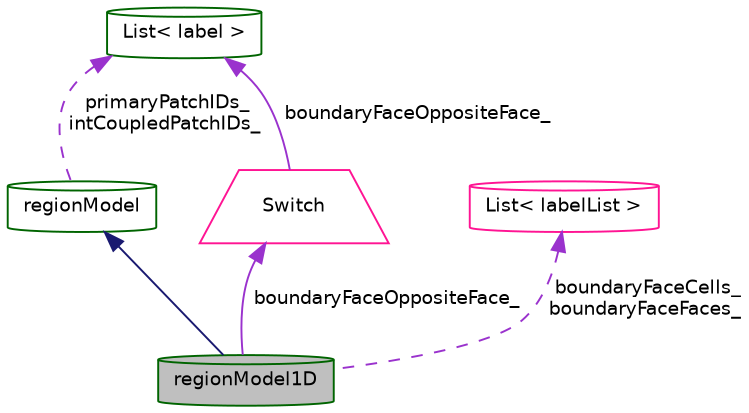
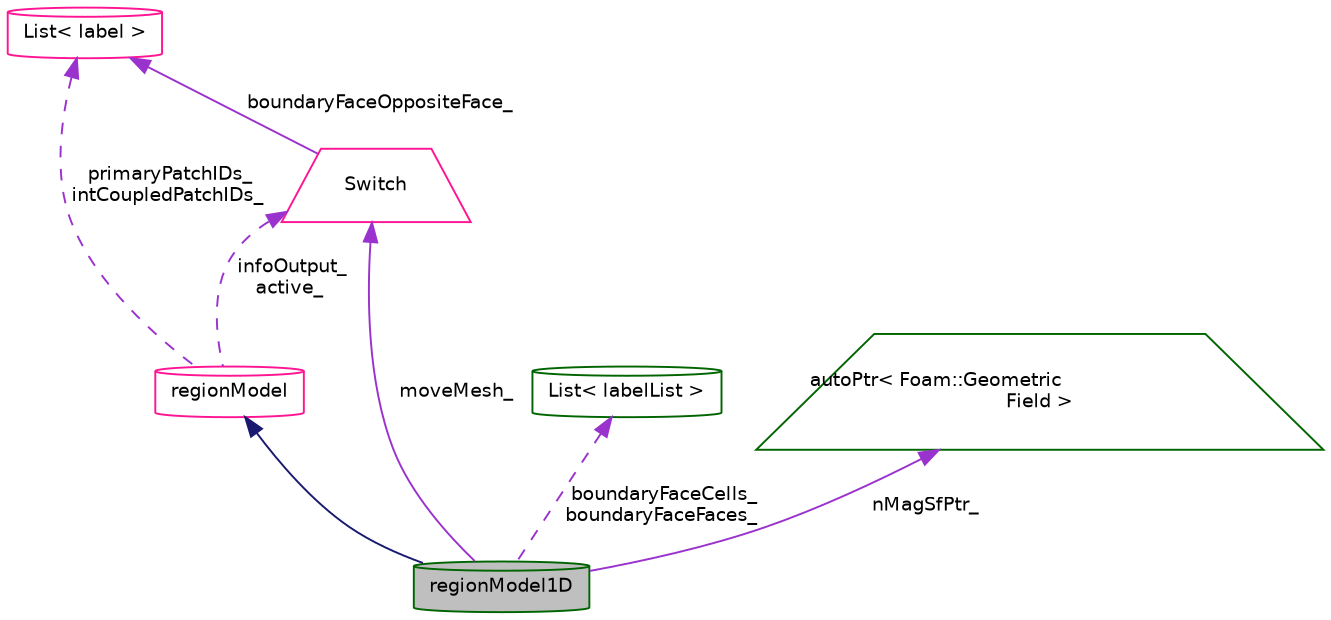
  digraph {
    node [color=deeppink fontname=Helvetica fontsize=10 shape=cylinder]
    edge [color=darkorchid3 dir=back fontname=Helvetica fontsize=10 labelfontname=Helvetica labelfontsize=10 style=solid]
    n1 [color=darkgreen fillcolor=grey75 fontcolor=black height=0.2 label=regionModel1D style=filled width=0.4]
-   n2 [color=darkgreen height=0.2 label=regionModel width=0.4]
+   n2 [height=0.2 label=regionModel width=0.4]
    n3 [height=0.2 label=Switch shape=trapezium width=0.4]
-   n4 [color=darkgreen height=0.2 label="List\< label \>" width=0.4]
-   n5 [height=0.2 label="List\< labelList \>" width=0.4]
+   n4 [height=0.2 label="List\< label \>" width=0.4]
+   n5 [color=darkgreen height=0.2 label="List\< labelList \>" width=0.4]
+   n6 [color=darkgreen height=0.2 label="autoPtr\< Foam::Geometric\lField \>" shape=trapezium width=0.4]
    n2 -> n1 [color=midnightblue]
-   n3 -> n1 [label=" boundaryFaceOppositeFace_"]
+   n3 -> n1 [label=" moveMesh_"]
+   n3 -> n2 [label=" infoOutput_\nactive_" style=dashed]
    n4 -> n2 [label=" primaryPatchIDs_\nintCoupledPatchIDs_" style=dashed]
    n4 -> n3 [label=" boundaryFaceOppositeFace_"]
    n5 -> n1 [label=" boundaryFaceCells_\nboundaryFaceFaces_" style=dashed]
+   n6 -> n1 [label=" nMagSfPtr_"]
  }
